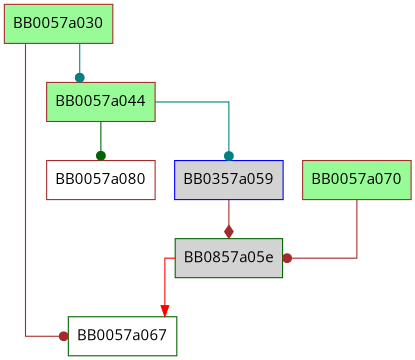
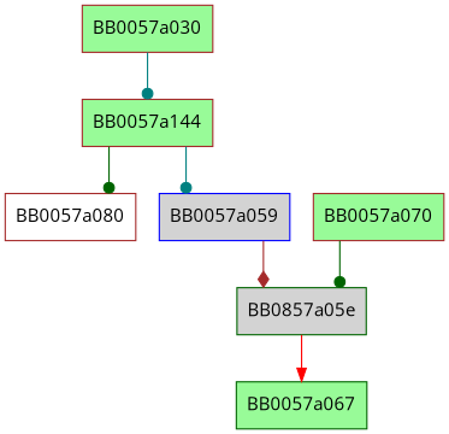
  digraph {
    fontname="Open Sans"
    splines=ortho
    node [color=brown fillcolor=palegreen fontname="Open Sans" shape=box style=filled]
    edge [arrowhead=dot color=brown fontname="Open Sans"]
-   BB0057a067 [color=darkgreen fillcolor=white]
+   BB0057a067 [color=darkgreen]
    BB0057a030
-   BB0057a044
+   BB0057a044 [label=BB0057a144]
    BB0057a080 [fillcolor=white]
-   BB0057a059 [color=blue fillcolor=lightgrey label=BB0357a059]
+   BB0057a059 [color=blue fillcolor=lightgrey]
    n6 [color=darkgreen fillcolor=lightgrey label=BB0857a05e]
    BB0057a070
-   BB0057a030 -> BB0057a067
    BB0057a030 -> BB0057a044 [color=teal]
    BB0057a044 -> BB0057a080 [color=darkgreen]
    BB0057a044 -> BB0057a059 [color=teal]
    BB0057a059 -> n6 [arrowhead=diamond]
    n6 -> BB0057a067 [arrowhead=normal color=red]
-   BB0057a070 -> n6
+   BB0057a070 -> n6 [color=darkgreen]
  }
